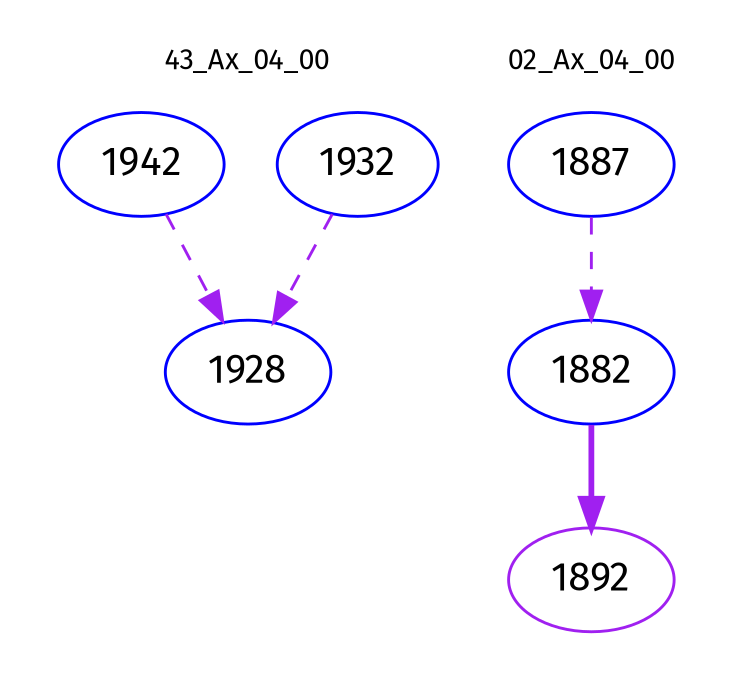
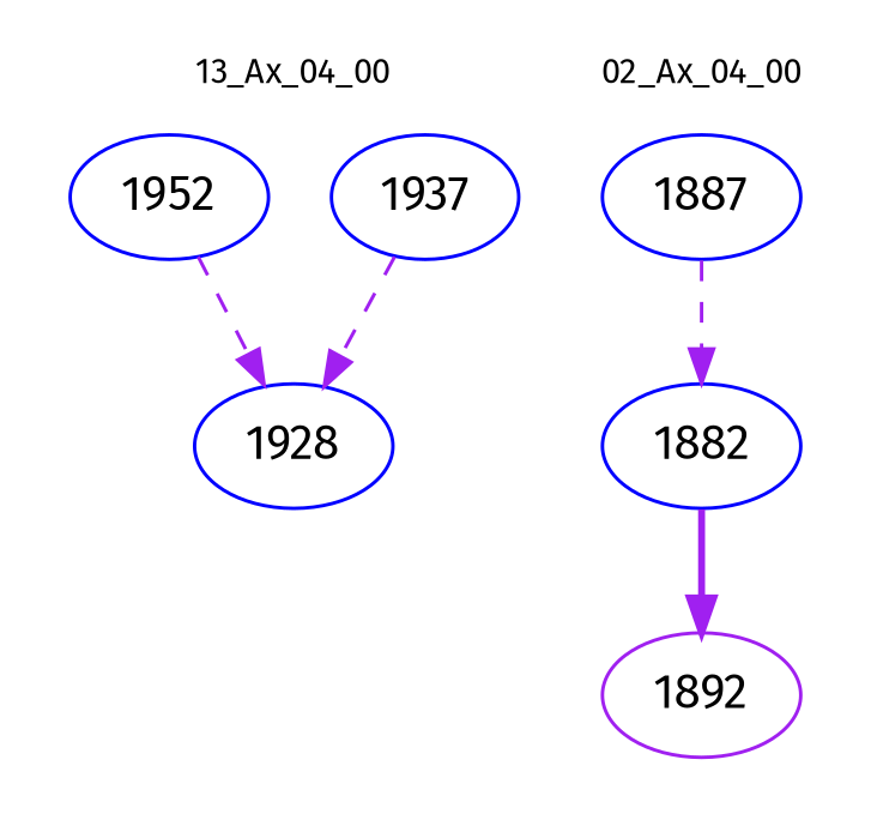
  digraph {
    fontname="Fira Sans"
    node [color=blue fontname="Fira Sans"]
    edge [color=purple fontname="Fira Sans" style=dashed]
-   n1 [label=1932]
+   n1 [label=1937]
    n2 [label=1928]
-   n3 [label=1942]
+   n3 [label=1952]
    n4 [label=1887]
    n5 [label=1882]
    n6 [color=purple label=1892]
    subgraph cluster_1 {
      color=white
      fontsize=10
-     label="43_Ax_04_00"
+     label="13_Ax_04_00"
      n1
      n2
      n3
    }
    subgraph cluster_2 {
      color=white
      fontsize=10
      label="02_Ax_04_00"
      n4
      n5
      n6
    }
    n1 -> n2
    n3 -> n2
    n4 -> n5
    n5 -> n6 [style=bold]
  }
